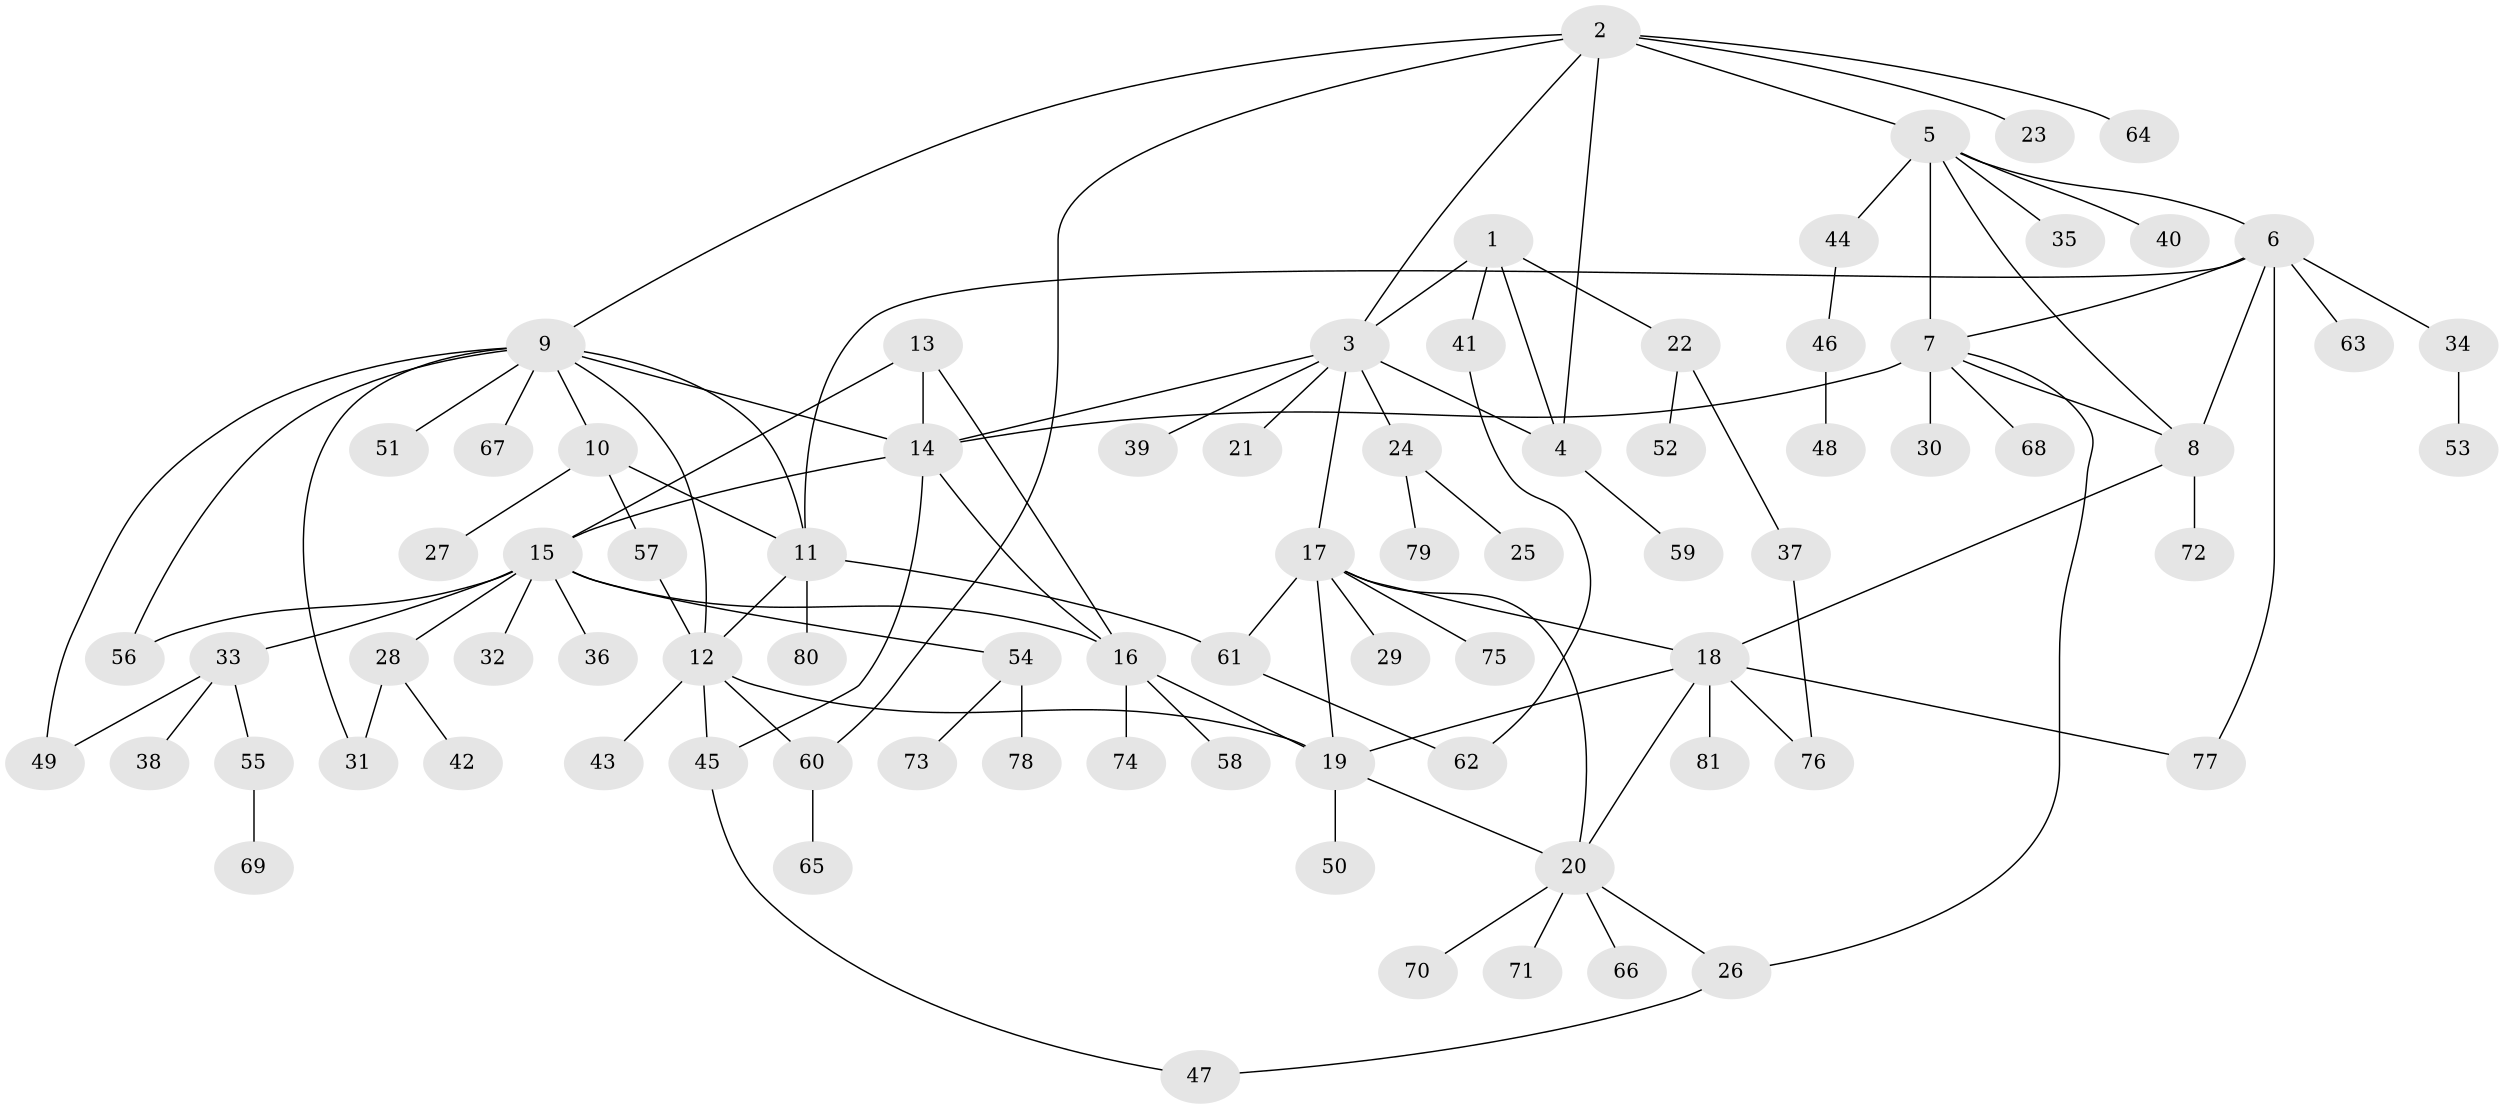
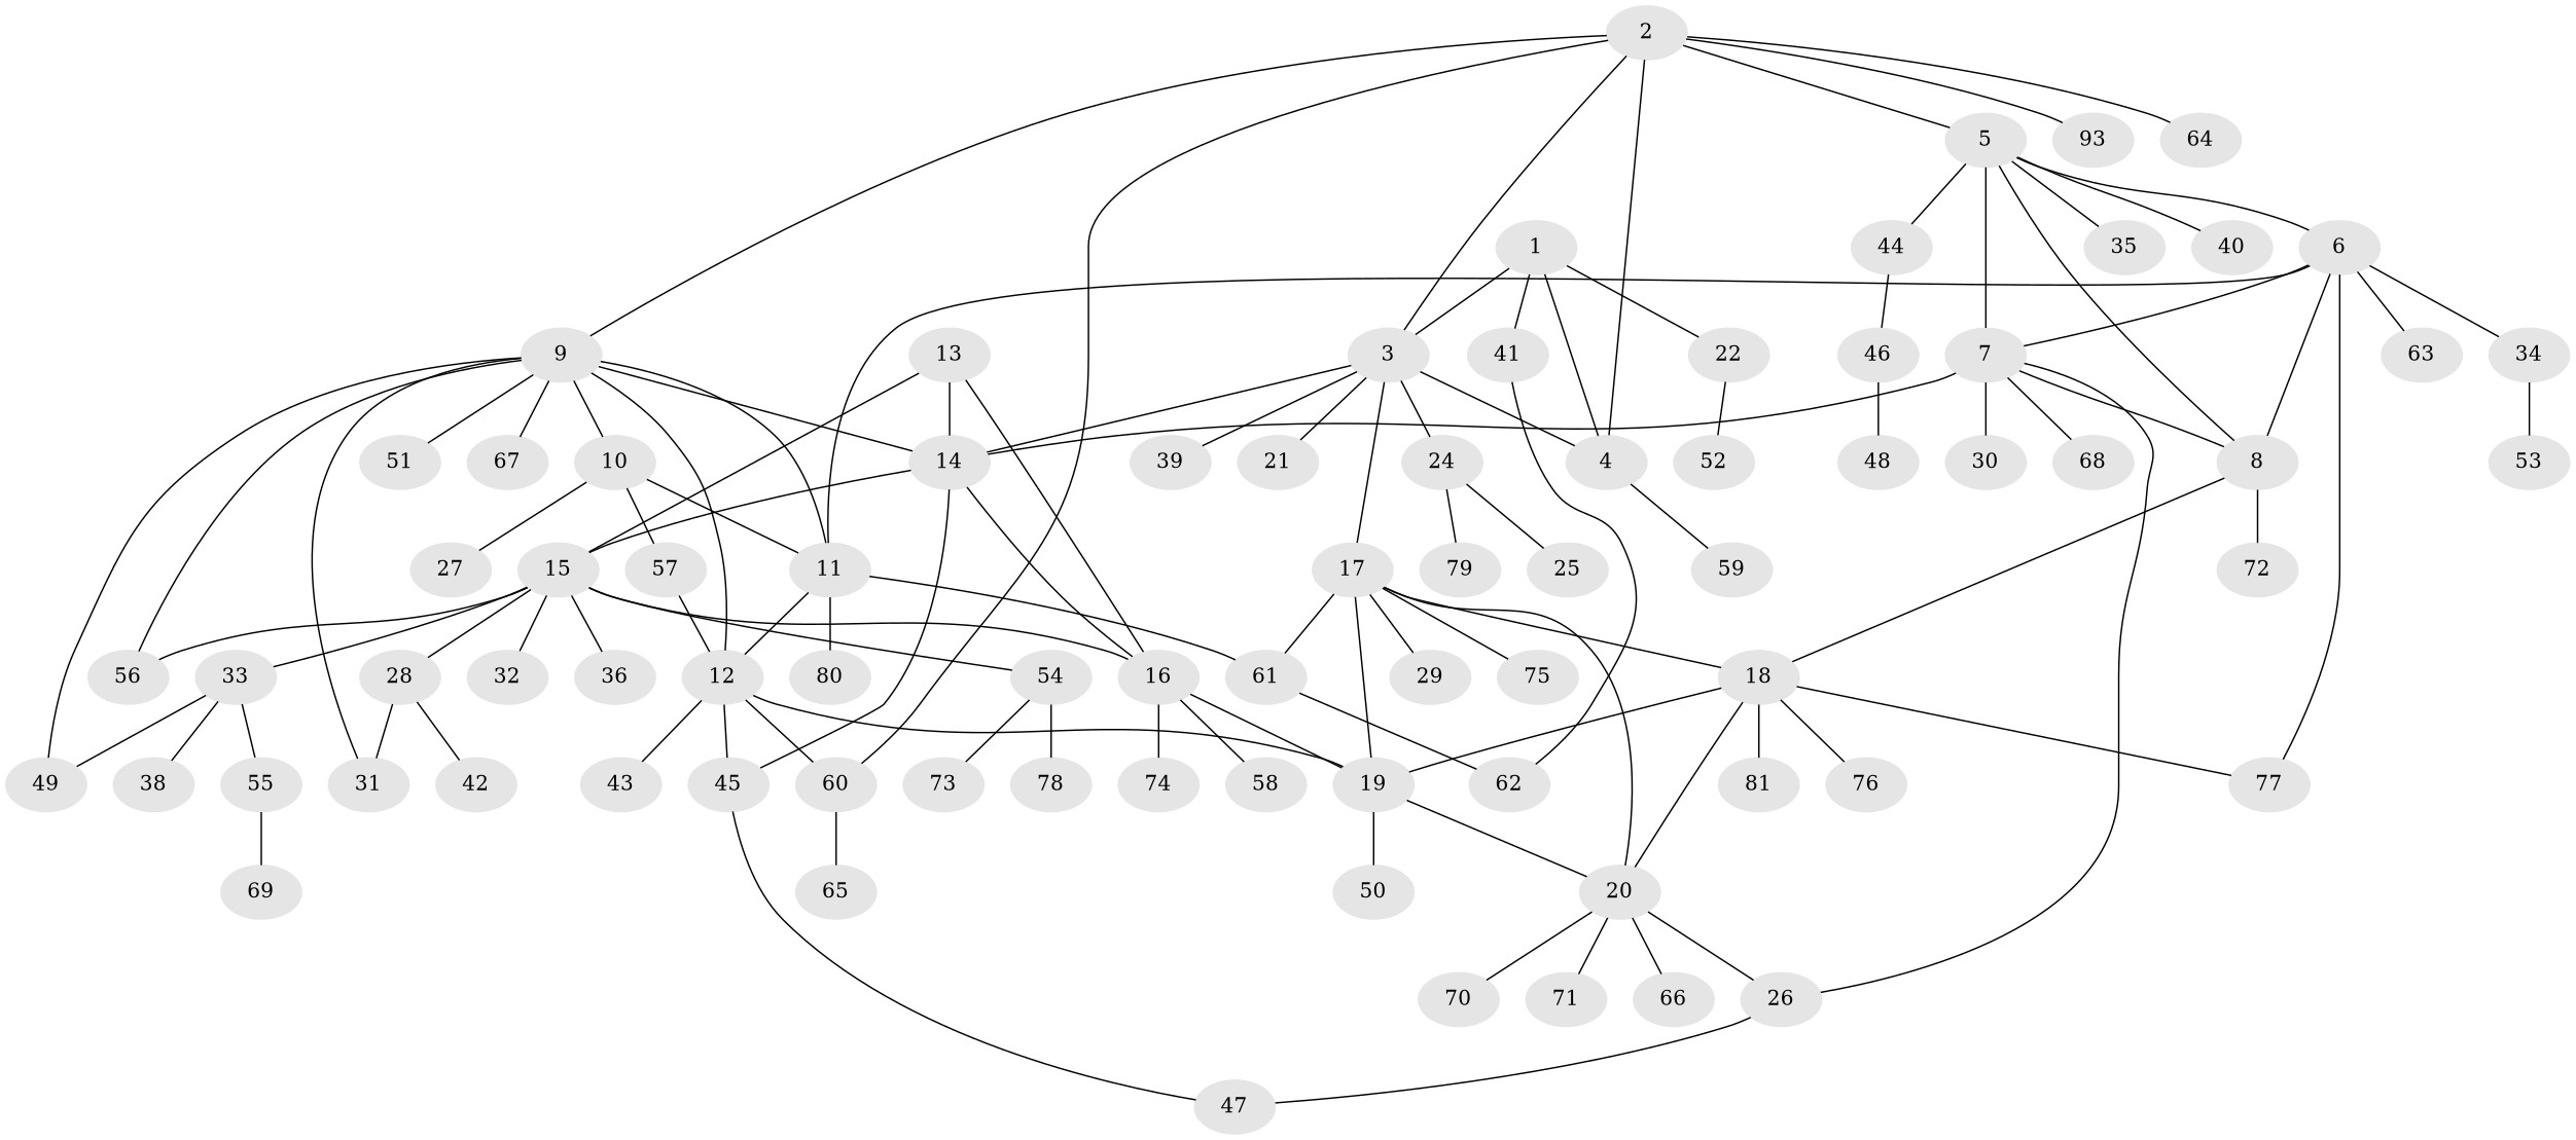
  graph {
    node [color=gray90 style=filled]
    1
    3
    4
    22
    41
    2
    5
    9
-   23
+   23 [label=93]
    60
    64
    14
    17
    21
    24
    39
    59
-   37
    52
    62
    6
    7
    8
    35
    40
    44
    11
    10
    12
    31
    49
    51
    56
    67
    65
    45
    15
    16
    18
    61
    19
    20
    29
    75
    25
    79
    34
    63
    77
    26
    30
    68
    72
    46
    80
    53
    47
    76
    81
    27
    57
    43
    50
    13
    28
    32
    33
    36
    54
    58
    74
    42
    38
    55
    73
    78
    66
    70
    71
    69
    48
    1 -- 3
    1 -- 4
    1 -- 22
    1 -- 41
    3 -- 4
    3 -- 14
    3 -- 17
    3 -- 21
    3 -- 24
    3 -- 39
    4 -- 59
-   22 -- 37
    22 -- 52
    41 -- 62
    2 -- 3
    2 -- 4
    2 -- 5
    2 -- 9
    2 -- 23
    2 -- 60
    2 -- 64
    5 -- 6
    5 -- 7
    5 -- 8
    5 -- 35
    5 -- 40
    5 -- 44
    9 -- 14
    9 -- 11
    9 -- 10
    9 -- 12
    9 -- 31
    9 -- 49
    9 -- 51
    9 -- 56
    9 -- 67
    60 -- 65
    14 -- 45
    14 -- 15
    14 -- 16
    17 -- 18
    17 -- 61
    17 -- 19
    17 -- 20
    17 -- 29
    17 -- 75
    24 -- 25
    24 -- 79
-   37 -- 76
    6 -- 7
    6 -- 8
    6 -- 11
    6 -- 34
    6 -- 63
    6 -- 77
    7 -- 14
    7 -- 8
    7 -- 26
    7 -- 30
    7 -- 68
    8 -- 18
    8 -- 72
    44 -- 46
    11 -- 12
    11 -- 61
    11 -- 80
    10 -- 11
    10 -- 27
    10 -- 57
    12 -- 60
    12 -- 45
    12 -- 19
    12 -- 43
    45 -- 47
    15 -- 56
    15 -- 16
    15 -- 28
    15 -- 32
    15 -- 33
    15 -- 36
    15 -- 54
    16 -- 19
    16 -- 58
    16 -- 74
    18 -- 19
    18 -- 20
    18 -- 77
    18 -- 76
    18 -- 81
    61 -- 62
    19 -- 20
    19 -- 50
    20 -- 26
    20 -- 66
    20 -- 70
    20 -- 71
    34 -- 53
    26 -- 47
    46 -- 48
    57 -- 12
    13 -- 14
    13 -- 15
    13 -- 16
    28 -- 31
    28 -- 42
    33 -- 49
    33 -- 38
    33 -- 55
    54 -- 73
    54 -- 78
    55 -- 69
  }
